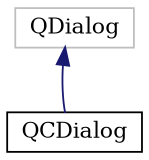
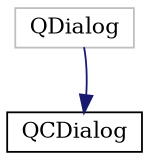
  digraph {
    rankdir=TB
    fontname="DejaVu Serif"
    node [fillcolor=white fontname="DejaVu Serif" fontsize=12 shape=record style=filled]
    n1 [color=grey75 height=0.2 label=QDialog width=0.4]
    n2 [color=black height=0.2 label=QCDialog width=0.4]
-   n1 -> n2 [color=midnightblue dir=back fontname="DejaVu Serif" fontsize=12 labelfontname=Helvetica labelfontsize=12 style=solid]
+   n2 -> n1 [color=midnightblue dir=back fontname="DejaVu Serif" fontsize=12 labelfontname=Helvetica labelfontsize=12 style=solid]
  }
